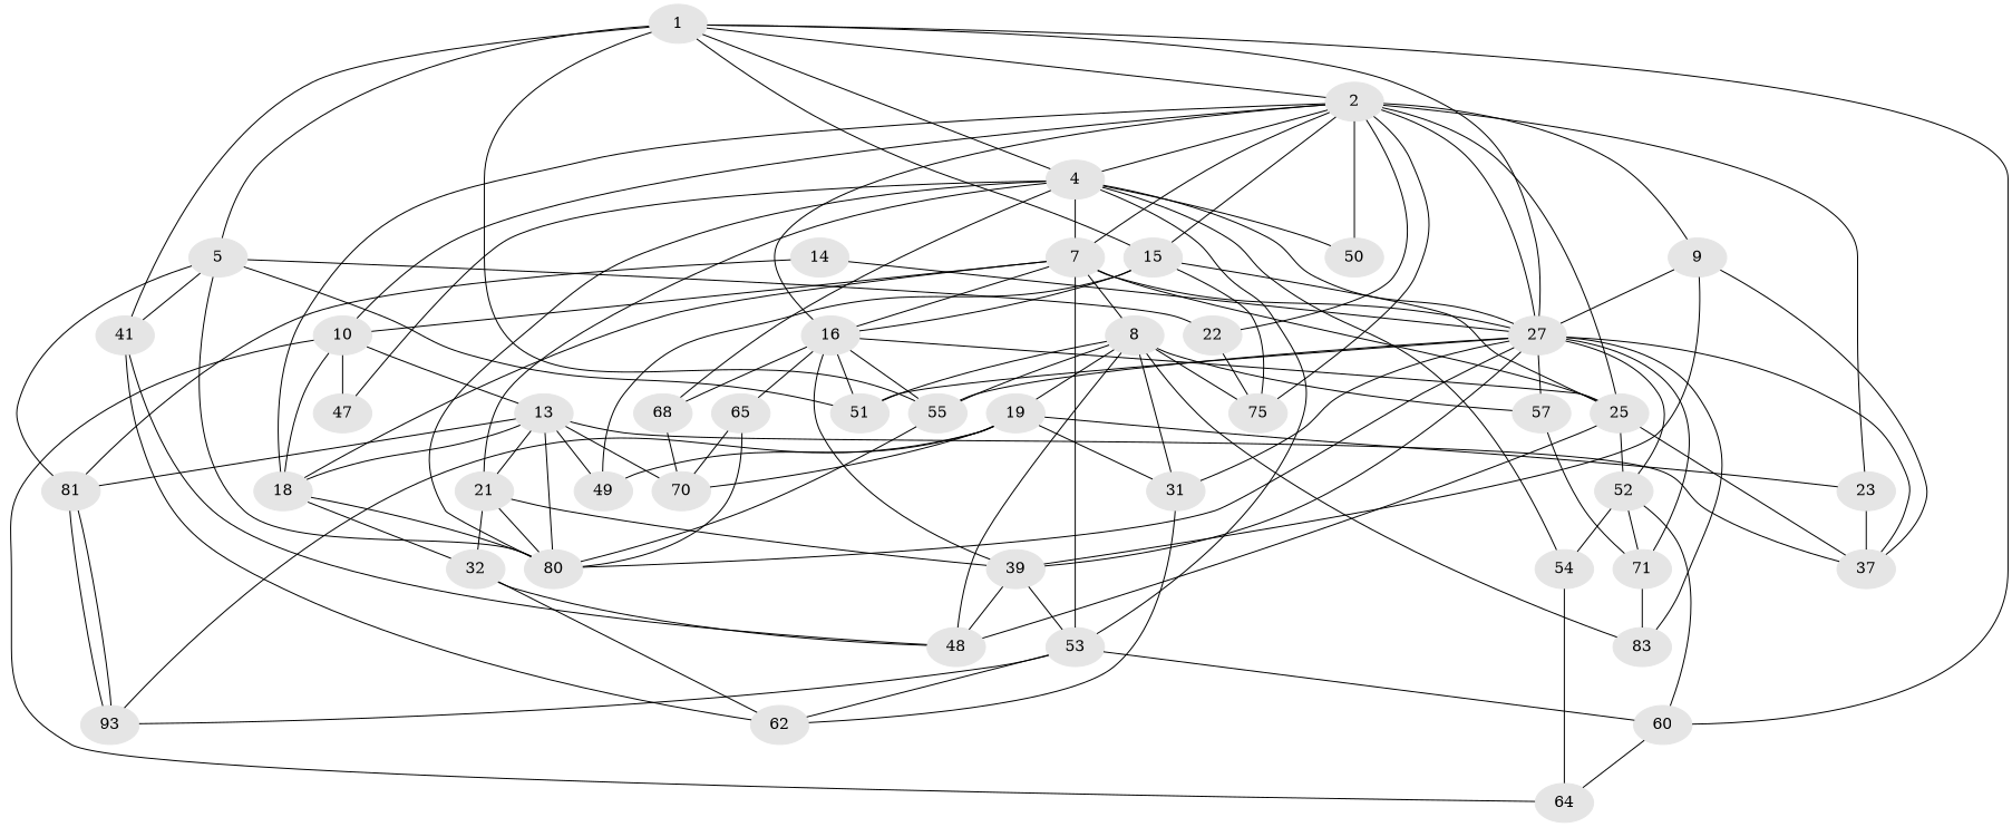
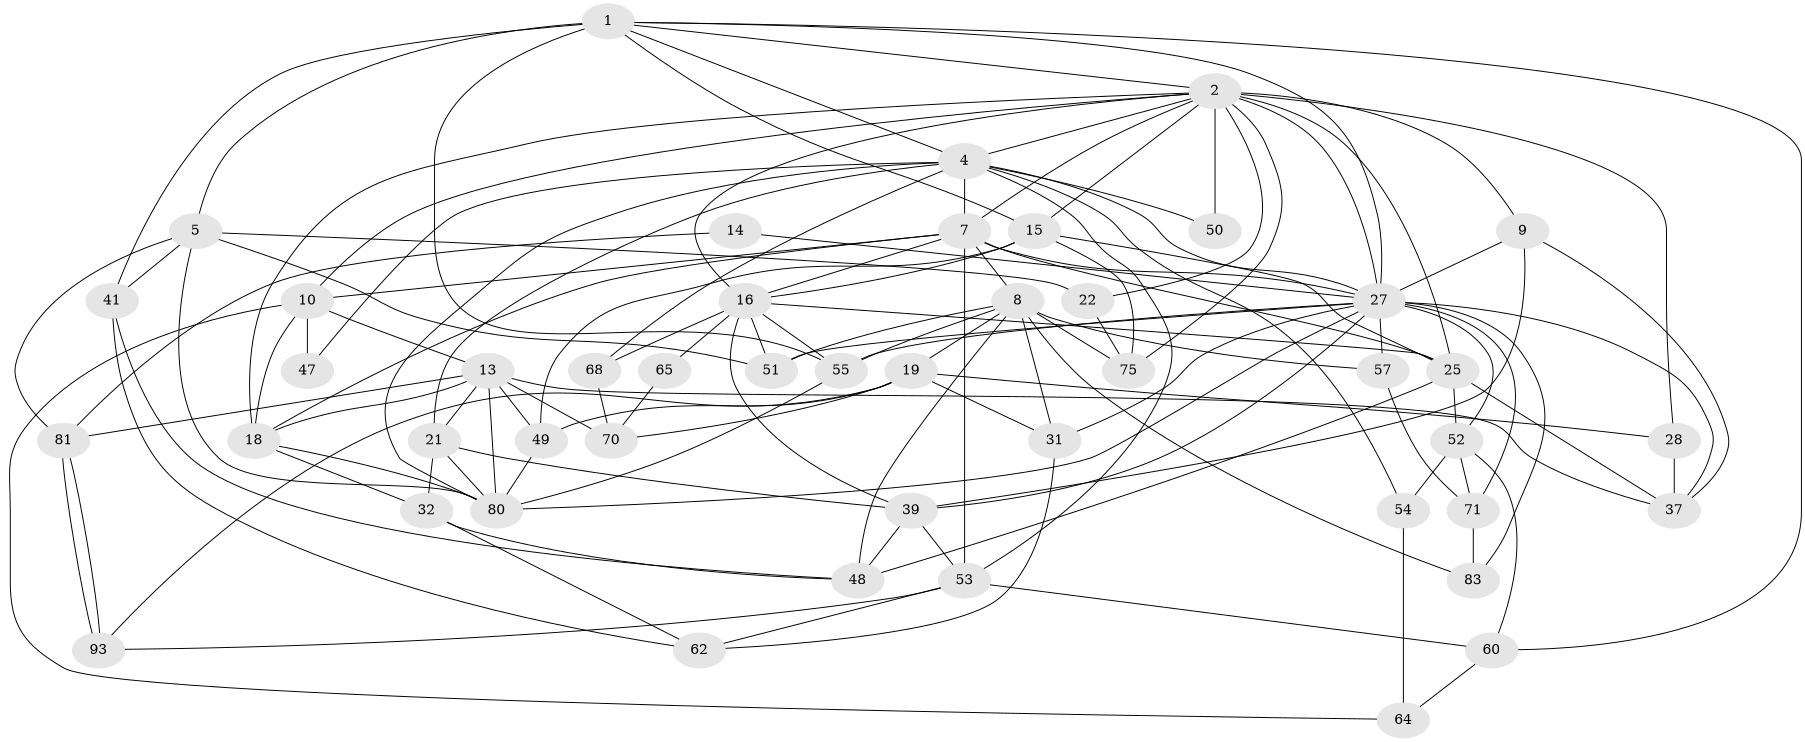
  graph {
    node [color=gray90 style=filled]
    1 [super="+36+20"]
    2 [super="+30+17+3"]
    4 [super="+6+45+72"]
    5 [super="+42+90"]
    15 [super="+29+38"]
    27 [super="+28+43"]
    41 [super="+46"]
    55
    60
    7 [super="+82+44"]
    9 [super="+24"]
    10 [super="+58+40"]
    16 [super="+34+79"]
    18
    22
-   23
+   23 [label=28]
    25 [super="+69"]
    50
    75
    21 [super="+33"]
    47
    53 [super="+56"]
    54
    68
    80 [super="+84"]
    51
    81
    49
    31
    57
    83
    37 [super="+78"]
    39 [super="+89"]
    52
    71 [super="+87"]
    48 [super="+73"]
    62
    64
    8 [super="+12"]
    13 [super="+86+92+66"]
    65
    32
    93
    70
    19 [super="+95"]
    14
    1 -- 2
    1 -- 4
    1 -- 5 [weight=2]
    1 -- 15 [weight=2]
    1 -- 27
    1 -- 41
    1 -- 55
    1 -- 60
    2 -- 4
    2 -- 15
    2 -- 27 [weight=2]
    2 -- 7
    2 -- 9
    2 -- 10
    2 -- 16 [weight=2]
    2 -- 18
    2 -- 22
    2 -- 23
    2 -- 25 [weight=2]
    2 -- 50
    2 -- 75
    4 -- 27
    4 -- 7
    4 -- 50
    4 -- 21
    4 -- 47
    4 -- 53
    4 -- 54
    4 -- 68
    4 -- 80
    5 -- 41
    5 -- 22
    5 -- 80
    5 -- 51
    5 -- 81
    15 -- 16
    15 -- 25 [weight=2]
    15 -- 75
    15 -- 49
    27 -- 55
    27 -- 80
    27 -- 51
    27 -- 31
    27 -- 57
    27 -- 83
    27 -- 37
    27 -- 39
    27 -- 52
    27 -- 71
    41 -- 48
    41 -- 62
    55 -- 80
    60 -- 64
    7 -- 27
    7 -- 10
    7 -- 16
    7 -- 18
    7 -- 25
    7 -- 53 [weight=2]
    7 -- 8
    9 -- 27
    9 -- 37
    9 -- 39
    10 -- 18
    10 -- 47
    10 -- 64
    10 -- 13
    16 -- 55
    16 -- 25
    16 -- 68
    16 -- 51
    16 -- 39
    16 -- 65
    18 -- 80
    18 -- 32
    22 -- 75
    23 -- 37
    25 -- 37
    25 -- 52
    25 -- 48
    21 -- 80
    21 -- 39
    21 -- 32
    53 -- 60
    53 -- 62
    53 -- 93
    54 -- 64
    68 -- 70
    81 -- 93
    81 -- 93
-   65 -- 80
+   49 -- 80
    31 -- 62
    57 -- 71
    39 -- 53
    39 -- 48
    52 -- 60
    52 -- 54
    52 -- 71
    71 -- 83
    8 -- 55
    8 -- 75
    8 -- 51
    8 -- 31
    8 -- 57
    8 -- 83
    8 -- 48
    8 -- 19
    13 -- 18
    13 -- 21
    13 -- 80 [weight=2]
    13 -- 81
    13 -- 49
    13 -- 37
    13 -- 70
    65 -- 70
    32 -- 48
    32 -- 62
    19 -- 23
    19 -- 49
    19 -- 31
    19 -- 93
    19 -- 70
    14 -- 27
    14 -- 81
  }
